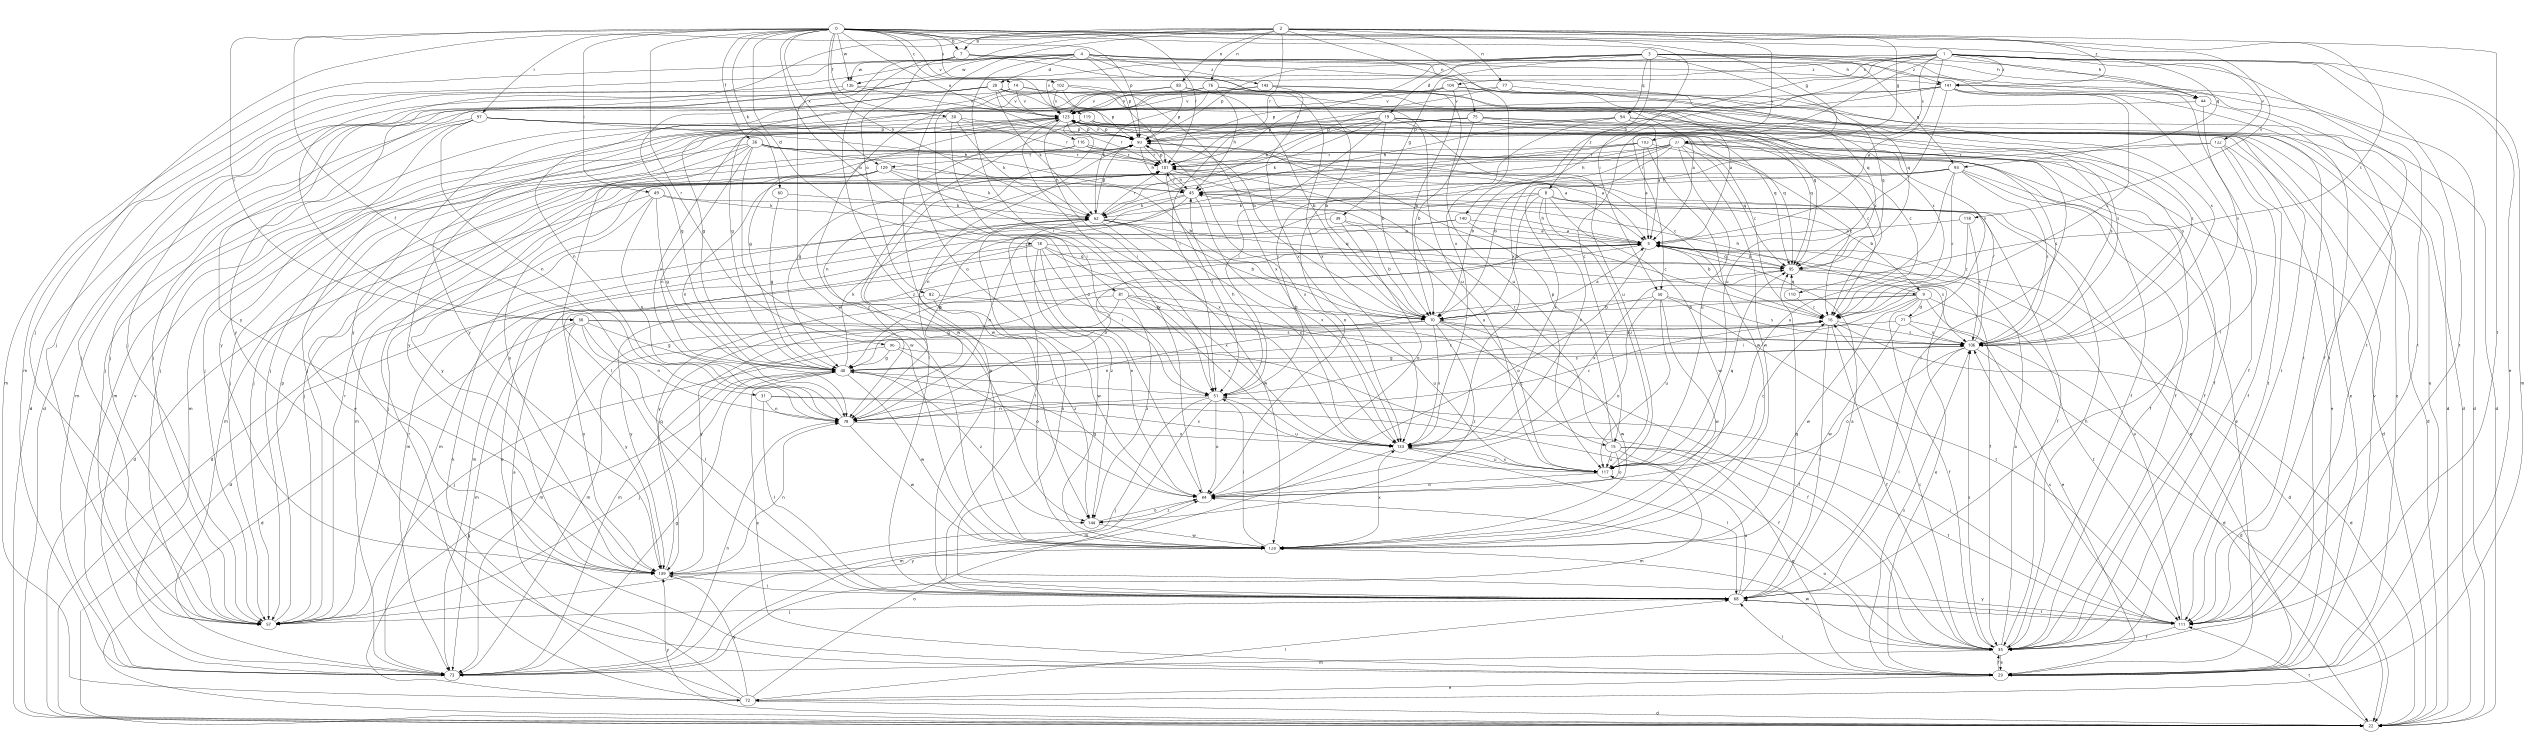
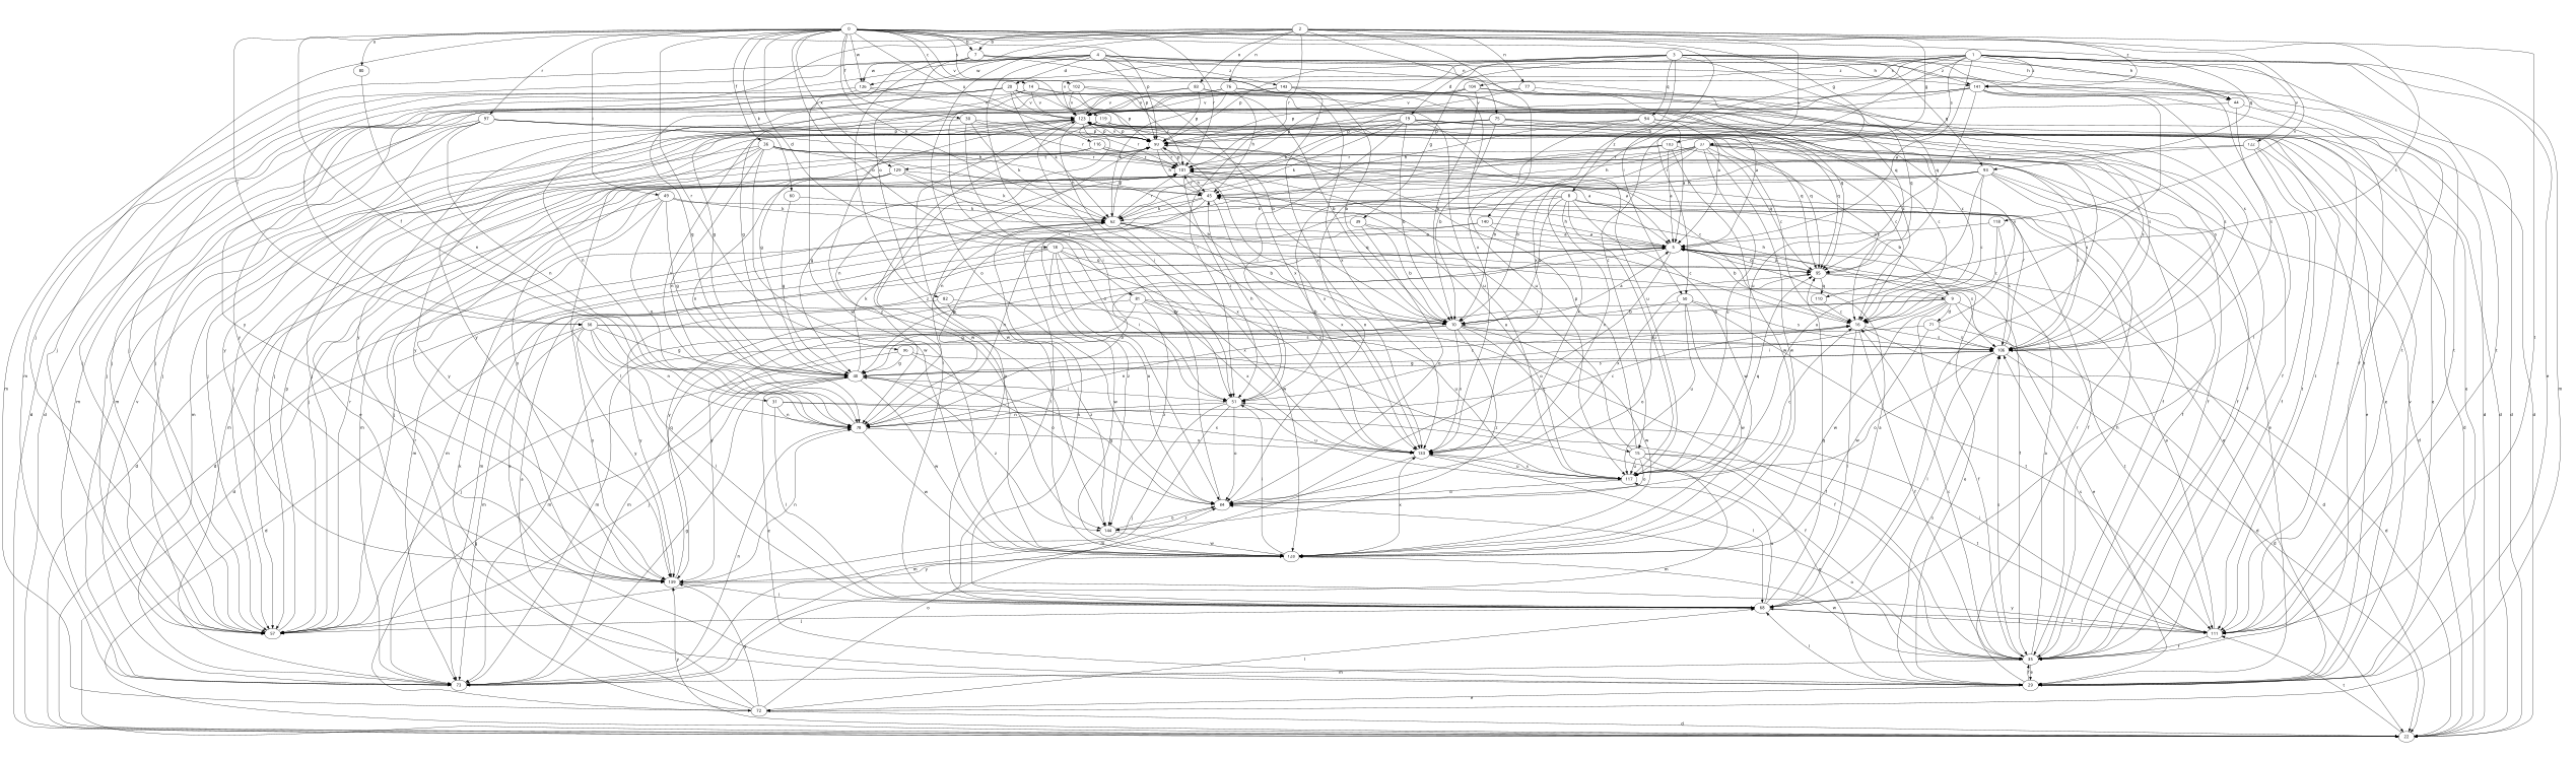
  strict digraph {
    fontname="Noto Sans"
    node [fontname="Noto Sans"]
    edge [fontname="Noto Sans"]
    0
    7
    14
    18
    30
    31
    n7 [label=36]
    37
    49
    50
    60
    62
    66
+   80
    81
    90
    93
    96
    97
    101
    102
    110
    116
    118
    119
    126
    129
    133
    95
    106
    128
    144
    111
    123
    139
    78
    117
    29
    84
    51
    22
    57
    35
    68
    73
    10
    16
    45
    40
    5
    1
    15
    44
    72
    103
    104
    122
    140
    141
    9
    2
    75
    76
    77
    82
    83
    3
    8
    19
    39
    94
    4
    20
    143
    21
    0 -> 7 [label=b]
    0 -> 14 [label=c]
    0 -> 18 [label=d]
    0 -> 30 [label=f]
    0 -> 31 [label=f]
    0 -> n7 [label=f]
    0 -> 37 [label=g]
    0 -> 49 [label=i]
    0 -> 50 [label=i]
    0 -> 60 [label=k]
    0 -> 62 [label=k]
    0 -> 66 [label=l]
+   0 -> 80 [label=o]
    0 -> 81 [label=o]
    0 -> 90 [label=p]
    0 -> 93 [label=q]
    0 -> 96 [label=r]
    0 -> 97 [label=r]
    0 -> 101 [label=r]
    0 -> 102 [label=s]
    0 -> 110 [label=t]
    0 -> 116 [label=u]
    0 -> 118 [label=v]
    0 -> 119 [label=v]
    0 -> 126 [label=w]
    0 -> 129 [label=x]
    7 -> 126 [label=w]
    7 -> 133 [label=x]
    7 -> 95 [label=q]
    7 -> 106 [label=s]
    7 -> 128 [label=w]
    7 -> 144 [label=z]
    14 -> 111 [label=t]
    14 -> 123 [label=v]
    14 -> 139 [label=y]
    14 -> 78 [label=n]
    14 -> 117 [label=u]
    18 -> 133 [label=x]
    18 -> 95 [label=q]
    18 -> 106 [label=s]
    18 -> 128 [label=w]
    18 -> 29 [label=e]
    18 -> 84 [label=o]
    18 -> 51 [label=i]
    18 -> 22 [label=d]
    30 -> 62 [label=k]
    30 -> 90 [label=p]
    30 -> 101 [label=r]
    30 -> 51 [label=i]
    30 -> 57 [label=j]
    31 -> 133 [label=x]
    31 -> 78 [label=n]
    31 -> 35 [label=f]
    31 -> 68 [label=l]
    n7 -> 101 [label=r]
    n7 -> 128 [label=w]
    n7 -> 78 [label=n]
    n7 -> 29 [label=e]
    n7 -> 35 [label=f]
    n7 -> 68 [label=l]
    n7 -> 73 [label=m]
    n7 -> 10 [label=b]
    n7 -> 16 [label=c]
    37 -> 101 [label=r]
    37 -> 95 [label=q]
    37 -> 106 [label=s]
    37 -> 128 [label=w]
    37 -> 139 [label=y]
    37 -> 117 [label=u]
    37 -> 84 [label=o]
    37 -> 22 [label=d]
    37 -> 35 [label=f]
    37 -> 10 [label=b]
    37 -> 45 [label=h]
    49 -> 62 [label=k]
    49 -> 78 [label=n]
    49 -> 22 [label=d]
    49 -> 57 [label=j]
    49 -> 35 [label=f]
    49 -> 40 [label=g]
    50 -> 106 [label=s]
    50 -> 128 [label=w]
    50 -> 111 [label=t]
    50 -> 117 [label=u]
    50 -> 84 [label=o]
    50 -> 10 [label=b]
    60 -> 62 [label=k]
    60 -> 40 [label=g]
    62 -> 90 [label=p]
    62 -> 101 [label=r]
    62 -> 133 [label=x]
    62 -> 95 [label=q]
    62 -> 128 [label=w]
    62 -> 144 [label=z]
    62 -> 10 [label=b]
    62 -> 5 [label=a]
    66 -> 106 [label=s]
    66 -> 139 [label=y]
    66 -> 78 [label=n]
    66 -> 22 [label=d]
    66 -> 35 [label=f]
    66 -> 68 [label=l]
    66 -> 73 [label=m]
    66 -> 40 [label=g]
+   80 -> 78 [label=n]
    81 -> 133 [label=x]
    81 -> 144 [label=z]
    81 -> 139 [label=y]
    81 -> 117 [label=u]
    81 -> 10 [label=b]
    81 -> 40 [label=g]
    90 -> 101 [label=r]
    90 -> 133 [label=x]
    90 -> 123 [label=v]
    90 -> 57 [label=j]
    90 -> 45 [label=h]
    90 -> 5 [label=a]
    93 -> 133 [label=x]
    93 -> 106 [label=s]
    93 -> 117 [label=u]
    93 -> 29 [label=e]
    93 -> 35 [label=f]
    93 -> 73 [label=m]
    93 -> 16 [label=c]
    93 -> 45 [label=h]
    96 -> 84 [label=o]
    96 -> 57 [label=j]
    96 -> 35 [label=f]
    96 -> 40 [label=g]
    97 -> 90 [label=p]
    97 -> 139 [label=y]
    97 -> 78 [label=n]
    97 -> 57 [label=j]
    97 -> 73 [label=m]
    97 -> 16 [label=c]
    97 -> 45 [label=h]
    101 -> 90 [label=p]
    101 -> 139 [label=y]
    101 -> 117 [label=u]
    101 -> 51 [label=i]
    101 -> 45 [label=h]
    102 -> 90 [label=p]
    102 -> 101 [label=r]
    102 -> 133 [label=x]
    102 -> 123 [label=v]
    102 -> 57 [label=j]
-   110 -> 95 [label=q]
+   95 -> 110 [label=q]
    110 -> 16 [label=c]
    116 -> 101 [label=r]
    116 -> 129 [label=t]
    116 -> 57 [label=j]
    116 -> 35 [label=f]
    116 -> 5 [label=a]
    118 -> 106 [label=s]
    118 -> 16 [label=c]
    118 -> 5 [label=a]
    119 -> 90 [label=p]
    119 -> 95 [label=q]
    119 -> 106 [label=s]
    119 -> 128 [label=w]
    119 -> 68 [label=l]
    126 -> 123 [label=v]
    126 -> 22 [label=d]
    126 -> 57 [label=j]
    126 -> 5 [label=a]
    129 -> 62 [label=k]
    129 -> 133 [label=x]
    129 -> 78 [label=n]
    129 -> 57 [label=j]
    129 -> 73 [label=m]
    129 -> 45 [label=h]
    133 -> 117 [label=u]
    133 -> 68 [label=l]
    133 -> 73 [label=m]
    95 -> 133 [label=x]
    95 -> 29 [label=e]
    95 -> 22 [label=d]
    95 -> 5 [label=a]
    106 -> 101 [label=r]
    106 -> 84 [label=o]
    106 -> 22 [label=d]
    106 -> 68 [label=l]
    106 -> 40 [label=g]
    128 -> 133 [label=x]
    128 -> 139 [label=y]
    128 -> 51 [label=i]
    144 -> 128 [label=w]
    144 -> 84 [label=o]
    111 -> 106 [label=s]
    111 -> 139 [label=y]
    111 -> 51 [label=i]
    111 -> 35 [label=f]
    111 -> 68 [label=l]
    111 -> 5 [label=a]
    123 -> 90 [label=p]
    123 -> 101 [label=r]
    123 -> 95 [label=q]
    123 -> 128 [label=w]
    123 -> 29 [label=e]
    123 -> 51 [label=i]
    123 -> 57 [label=j]
    123 -> 73 [label=m]
    123 -> 16 [label=c]
    123 -> 40 [label=g]
    139 -> 95 [label=q]
    139 -> 78 [label=n]
    139 -> 68 [label=l]
    78 -> 133 [label=x]
    78 -> 128 [label=w]
    78 -> 123 [label=v]
    78 -> 16 [label=c]
    78 -> 5 [label=a]
    117 -> 133 [label=x]
    117 -> 95 [label=q]
    117 -> 84 [label=o]
    117 -> 16 [label=c]
+   29 -> 101 [label=r]
    29 -> 106 [label=s]
    29 -> 123 [label=v]
    29 -> 35 [label=f]
    29 -> 68 [label=l]
    29 -> 72 [label=e]
    84 -> 144 [label=z]
    84 -> 123 [label=v]
    84 -> 40 [label=g]
    51 -> 78 [label=n]
    51 -> 117 [label=u]
    51 -> 84 [label=o]
    51 -> 57 [label=j]
    51 -> 73 [label=m]
    51 -> 45 [label=h]
    22 -> 111 [label=t]
    22 -> 139 [label=y]
    57 -> 90 [label=p]
    57 -> 101 [label=r]
    35 -> 106 [label=s]
    35 -> 128 [label=w]
    35 -> 29 [label=e]
    35 -> 84 [label=o]
    35 -> 73 [label=m]
    35 -> 16 [label=c]
    35 -> 45 [label=h]
    35 -> 5 [label=a]
    68 -> 62 [label=k]
    68 -> 90 [label=p]
    68 -> 95 [label=q]
    68 -> 111 [label=t]
    68 -> 117 [label=u]
    68 -> 57 [label=j]
    68 -> 5 [label=a]
    73 -> 123 [label=v]
    73 -> 78 [label=n]
    73 -> 40 [label=g]
    10 -> 133 [label=x]
    10 -> 106 [label=s]
    10 -> 128 [label=w]
    10 -> 144 [label=z]
    10 -> 78 [label=n]
    10 -> 73 [label=m]
    10 -> 5 [label=a]
    10 -> 15 [label=c]
    16 -> 106 [label=s]
    16 -> 22 [label=d]
    16 -> 35 [label=f]
    16 -> 68 [label=l]
    16 -> 73 [label=m]
    45 -> 62 [label=k]
    45 -> 101 [label=r]
    45 -> 133 [label=x]
    45 -> 22 [label=d]
    45 -> 68 [label=l]
    40 -> 62 [label=k]
    40 -> 106 [label=s]
    40 -> 128 [label=w]
    40 -> 144 [label=z]
    40 -> 29 [label=e]
    40 -> 51 [label=i]
    40 -> 57 [label=j]
    40 -> 16 [label=c]
    5 -> 95 [label=q]
    5 -> 139 [label=y]
    5 -> 84 [label=o]
    5 -> 35 [label=f]
    5 -> 73 [label=m]
    5 -> 45 [label=h]
    5 -> 40 [label=g]
    5 -> 9 [label=b]
    1 -> 133 [label=x]
    1 -> 111 [label=t]
    1 -> 123 [label=v]
    1 -> 29 [label=e]
    1 -> 57 [label=j]
    1 -> 35 [label=f]
    1 -> 5 [label=a]
    1 -> 15 [label=c]
    1 -> 44 [label=h]
    1 -> 72 [label=m]
    1 -> 103 [label=s]
    1 -> 104 [label=s]
    1 -> 122 [label=v]
    1 -> 140 [label=z]
    1 -> 141 [label=z]
    15 -> 90 [label=p]
    15 -> 101 [label=r]
    15 -> 111 [label=t]
    15 -> 117 [label=u]
    15 -> 29 [label=e]
    15 -> 84 [label=o]
    15 -> 73 [label=m]
    44 -> 106 [label=s]
    44 -> 111 [label=t]
    44 -> 51 [label=i]
    72 -> 62 [label=k]
    72 -> 101 [label=r]
    72 -> 139 [label=y]
    72 -> 84 [label=o]
    72 -> 22 [label=d]
    72 -> 68 [label=l]
    72 -> 40 [label=g]
    72 -> 5 [label=a]
    103 -> 101 [label=r]
    103 -> 128 [label=w]
    103 -> 78 [label=n]
    103 -> 16 [label=c]
    103 -> 40 [label=g]
    103 -> 5 [label=a]
    104 -> 106 [label=s]
    104 -> 123 [label=v]
    104 -> 139 [label=y]
    104 -> 22 [label=d]
    104 -> 10 [label=b]
    104 -> 40 [label=g]
    122 -> 101 [label=r]
    122 -> 111 [label=t]
    122 -> 29 [label=e]
    122 -> 35 [label=f]
    122 -> 10 [label=b]
    140 -> 78 [label=n]
    140 -> 73 [label=m]
    140 -> 16 [label=c]
    140 -> 5 [label=a]
    141 -> 62 [label=k]
    141 -> 90 [label=p]
    141 -> 123 [label=v]
    141 -> 117 [label=u]
    141 -> 29 [label=e]
    141 -> 22 [label=d]
    141 -> 35 [label=f]
    141 -> 16 [label=c]
    9 -> 128 [label=w]
    9 -> 111 [label=t]
    9 -> 139 [label=y]
    9 -> 29 [label=e]
    9 -> 51 [label=i]
    9 -> 35 [label=f]
    9 -> 10 [label=b]
    9 -> 45 [label=h]
    9 -> 21 [label=d]
    2 -> 7 [label=b]
    2 -> 37 [label=g]
    2 -> 50 [label=i]
    2 -> 66 [label=l]
    2 -> 101 [label=r]
    2 -> 133 [label=x]
    2 -> 111 [label=t]
    2 -> 84 [label=o]
    2 -> 57 [label=j]
    2 -> 141 [label=z]
    2 -> 75 [label=n]
    2 -> 76 [label=n]
    2 -> 77 [label=n]
    2 -> 82 [label=o]
    2 -> 83 [label=o]
    75 -> 90 [label=p]
    75 -> 95 [label=q]
    75 -> 106 [label=s]
    75 -> 139 [label=y]
    75 -> 57 [label=j]
    75 -> 35 [label=f]
    75 -> 10 [label=b]
    76 -> 62 [label=k]
    76 -> 123 [label=v]
    76 -> 22 [label=d]
    76 -> 45 [label=h]
    76 -> 40 [label=g]
    76 -> 5 [label=a]
    77 -> 95 [label=q]
    77 -> 123 [label=v]
    77 -> 139 [label=y]
    77 -> 22 [label=d]
    82 -> 144 [label=z]
    82 -> 139 [label=y]
    82 -> 10 [label=b]
    83 -> 90 [label=p]
    83 -> 106 [label=s]
    83 -> 123 [label=v]
    83 -> 84 [label=o]
    83 -> 10 [label=b]
    3 -> 90 [label=p]
    3 -> 93 [label=q]
    3 -> 101 [label=r]
    3 -> 95 [label=q]
    3 -> 111 [label=t]
    3 -> 139 [label=y]
    3 -> 68 [label=l]
    3 -> 44 [label=h]
    3 -> 141 [label=z]
    3 -> 8 [label=b]
    3 -> 19 [label=d]
    3 -> 39 [label=g]
    3 -> 94 [label=q]
    8 -> 62 [label=k]
    8 -> 133 [label=x]
    8 -> 128 [label=w]
    8 -> 78 [label=n]
    8 -> 117 [label=u]
    8 -> 29 [label=e]
    8 -> 10 [label=b]
    8 -> 9 [label=b]
    19 -> 62 [label=k]
    19 -> 90 [label=p]
    19 -> 111 [label=t]
    19 -> 78 [label=n]
    19 -> 117 [label=u]
    19 -> 51 [label=i]
    19 -> 22 [label=d]
    19 -> 57 [label=j]
    19 -> 68 [label=l]
    19 -> 10 [label=b]
    39 -> 84 [label=o]
    39 -> 73 [label=m]
    39 -> 10 [label=b]
    39 -> 5 [label=a]
    94 -> 90 [label=p]
    94 -> 29 [label=e]
    94 -> 51 [label=i]
    94 -> 16 [label=c]
    94 -> 45 [label=h]
    94 -> 5 [label=a]
    4 -> 90 [label=p]
    4 -> 126 [label=w]
    4 -> 133 [label=x]
    4 -> 111 [label=t]
    4 -> 51 [label=i]
    4 -> 57 [label=j]
    4 -> 73 [label=m]
    4 -> 44 [label=h]
    4 -> 72 [label=m]
    4 -> 141 [label=z]
    4 -> 20 [label=d]
    4 -> 143 [label=z]
    20 -> 62 [label=k]
    20 -> 95 [label=q]
    20 -> 123 [label=v]
    20 -> 22 [label=d]
    20 -> 57 [label=j]
    20 -> 10 [label=b]
    20 -> 16 [label=c]
    20 -> 40 [label=g]
    143 -> 144 [label=z]
    143 -> 123 [label=v]
    143 -> 117 [label=u]
    143 -> 10 [label=b]
    143 -> 16 [label=c]
    21 -> 106 [label=s]
    21 -> 128 [label=w]
    21 -> 123 [label=v]
    21 -> 22 [label=d]
    21 -> 73 [label=m]
  }
